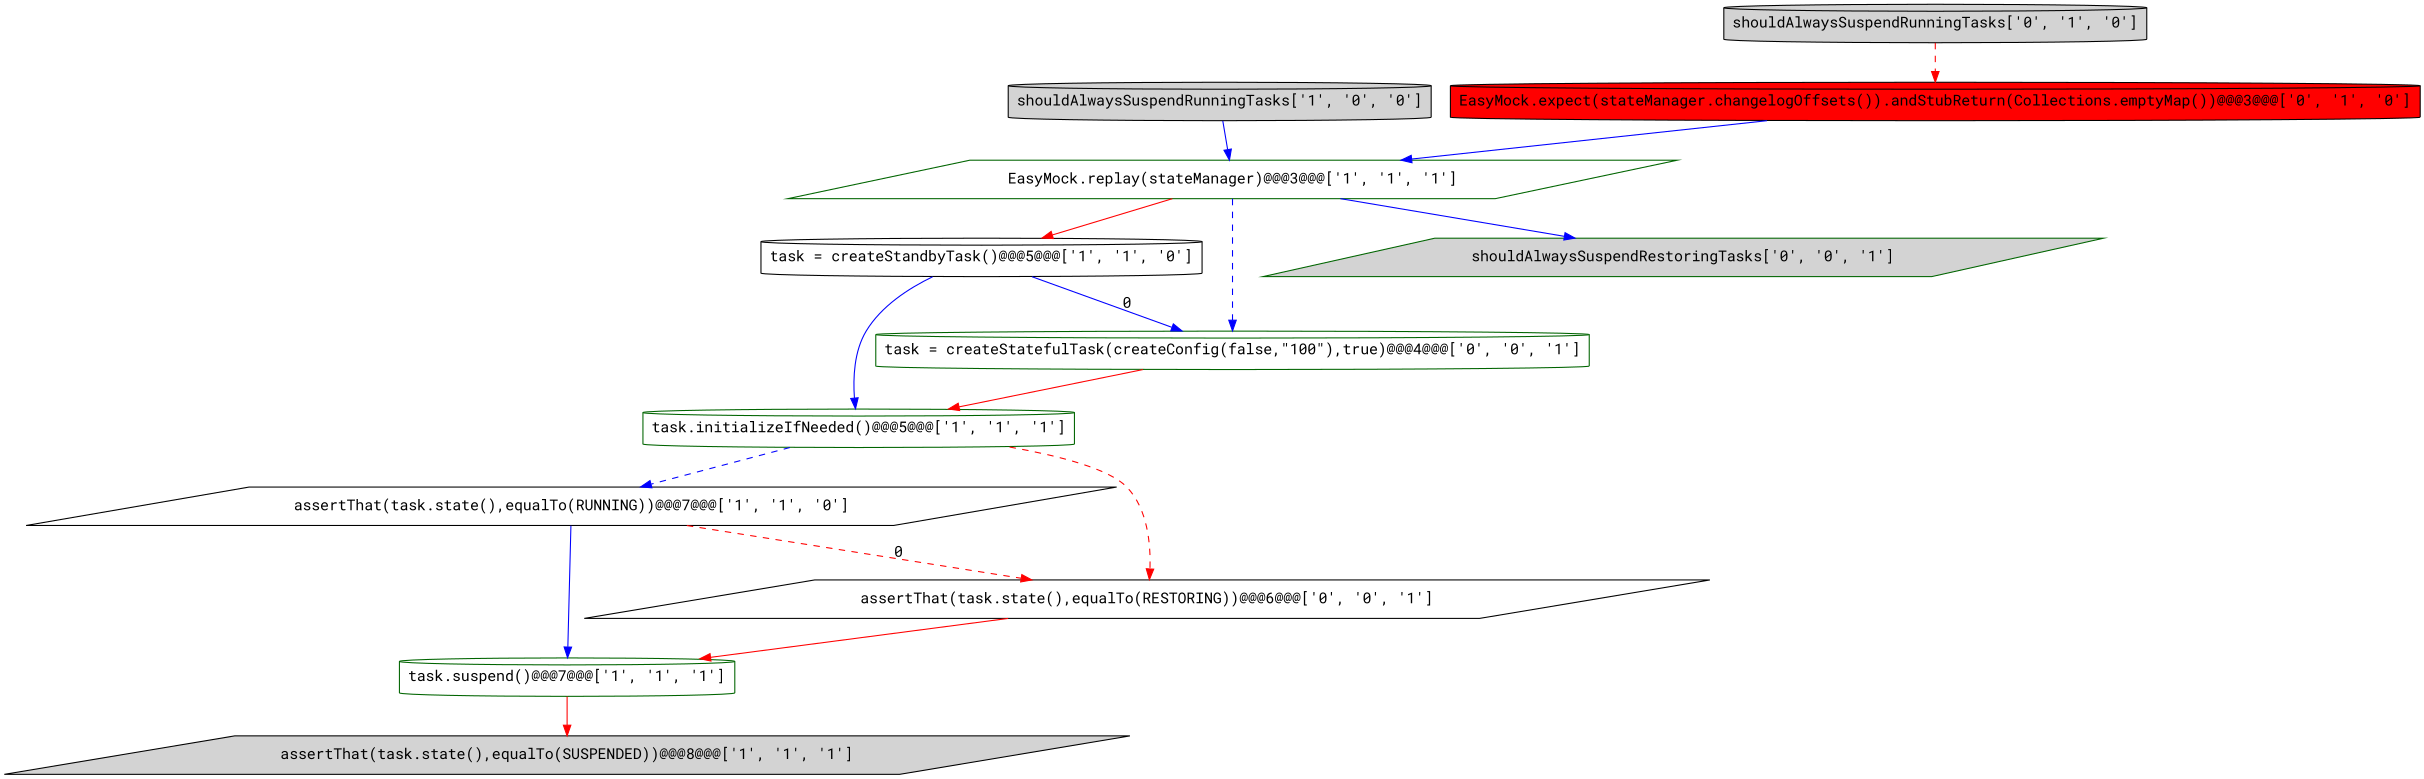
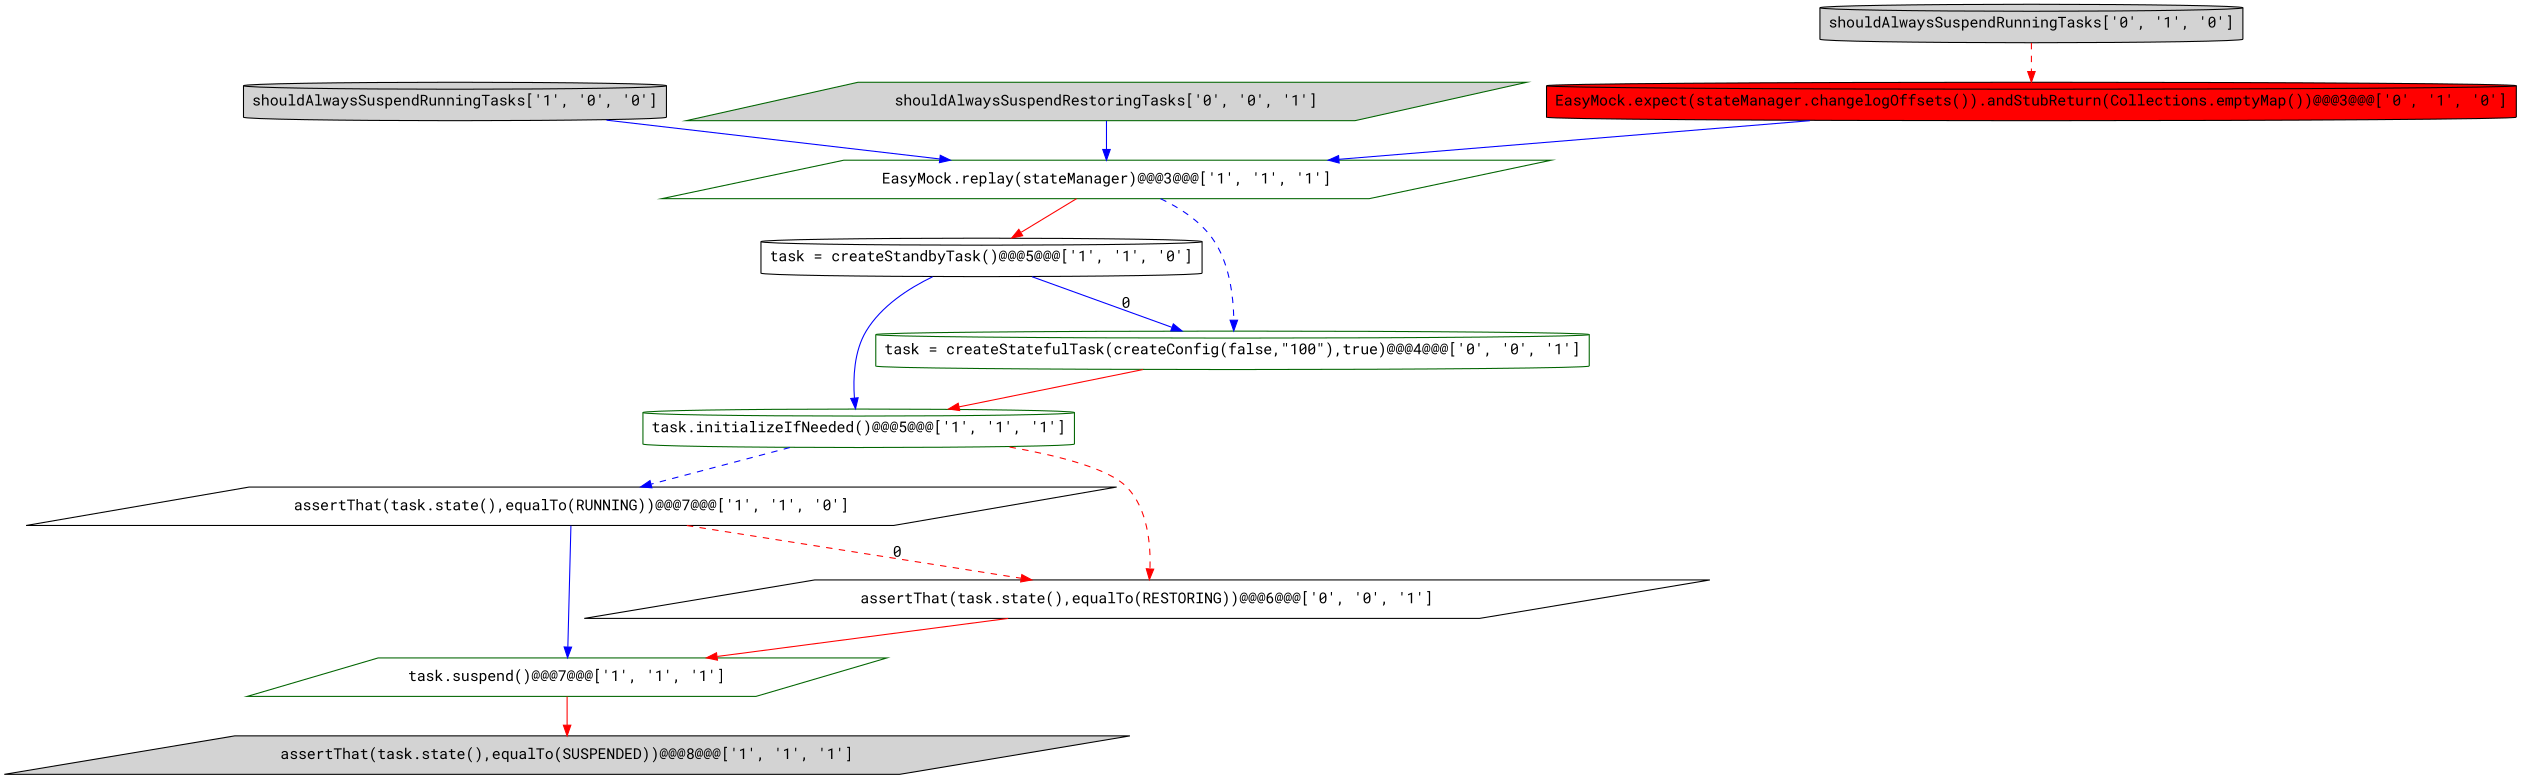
  digraph {
    fontname="Roboto Mono"
    node [color=black fillcolor=white fontname="Roboto Mono" shape=cylinder style=filled]
    edge [color=blue fontname="Roboto Mono" style=solid]
    n1 [fillcolor=lightgray label="shouldAlwaysSuspendRunningTasks['1', '0', '0']"]
    n2 [color=darkgreen label="EasyMock.replay(stateManager)@@@3@@@['1', '1', '1']" shape=parallelogram]
    n3 [label="task = createStandbyTask()@@@5@@@['1', '1', '0']"]
    n4 [color=darkgreen label="task = createStatefulTask(createConfig(false,\"100\"),true)@@@4@@@['0', '0', '1']"]
    n5 [label="assertThat(task.state(),equalTo(RUNNING))@@@7@@@['1', '1', '0']" shape=parallelogram]
    n6 [label="assertThat(task.state(),equalTo(RESTORING))@@@6@@@['0', '0', '1']" shape=parallelogram]
-   n7 [color=darkgreen label="task.suspend()@@@7@@@['1', '1', '1']"]
+   n7 [color=darkgreen label="task.suspend()@@@7@@@['1', '1', '1']" shape=parallelogram]
    n8 [fillcolor=lightgray label="assertThat(task.state(),equalTo(SUSPENDED))@@@8@@@['1', '1', '1']" shape=parallelogram]
    n9 [color=darkgreen label="task.initializeIfNeeded()@@@5@@@['1', '1', '1']"]
    n10 [color=darkgreen fillcolor=lightgray label="shouldAlwaysSuspendRestoringTasks['0', '0', '1']" shape=parallelogram]
    n11 [fillcolor=lightgray label="shouldAlwaysSuspendRunningTasks['0', '1', '0']"]
    n12 [fillcolor=red label="EasyMock.expect(stateManager.changelogOffsets()).andStubReturn(Collections.emptyMap())@@@3@@@['0', '1', '0']"]
    n1 -> n2
    n2 -> n3 [color=red]
    n2 -> n4 [style=dashed]
    n3 -> n4 [label=0]
    n3 -> n9
    n4 -> n9 [color=red]
    n5 -> n6 [color=red label=0 style=dashed]
    n5 -> n7
    n6 -> n7 [color=red]
    n7 -> n8 [color=red]
    n9 -> n5 [style=dashed]
    n9 -> n6 [color=red style=dashed]
-   n2 -> n10
+   n10 -> n2
    n11 -> n12 [color=red style=dashed]
    n12 -> n2
  }
